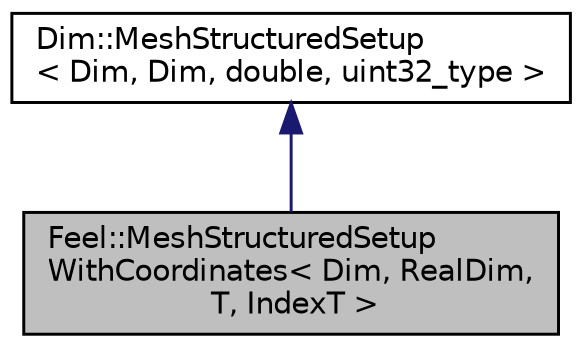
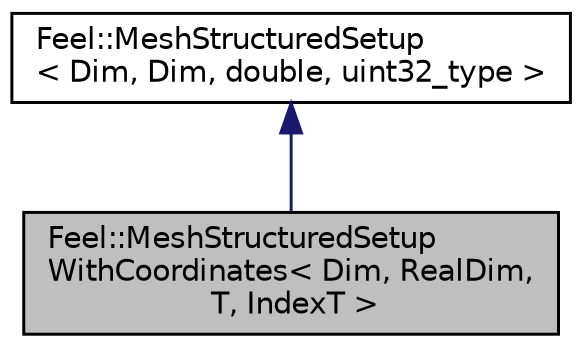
  digraph {
    node [color=black fontname=Helvetica fontsize=10 shape=record style=filled]
    n1 [fillcolor=grey75 fontcolor=black height=0.2 label="Feel::MeshStructuredSetup\lWithCoordinates\< Dim, RealDim,\l T, IndexT \>" width=0.4]
-   n2 [fillcolor=white height=0.2 label="Dim::MeshStructuredSetup\l\< Dim, Dim, double, uint32_type \>" width=0.4]
+   n2 [fillcolor=white height=0.2 label="Feel::MeshStructuredSetup\l\< Dim, Dim, double, uint32_type \>" width=0.4]
    n2 -> n1 [color=midnightblue dir=back fontname=Helvetica fontsize=10 labelfontname=Helvetica labelfontsize=10 style=solid]
  }
